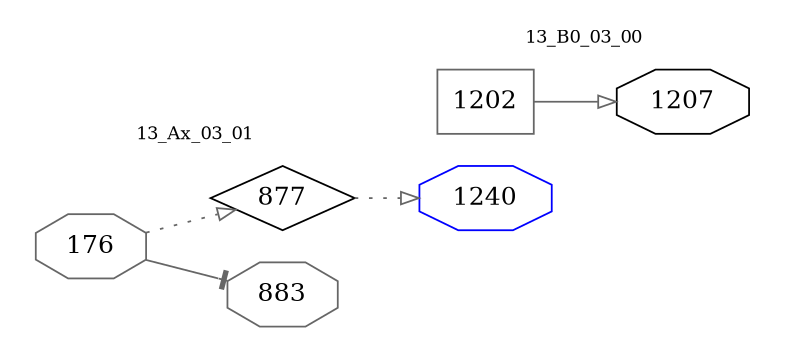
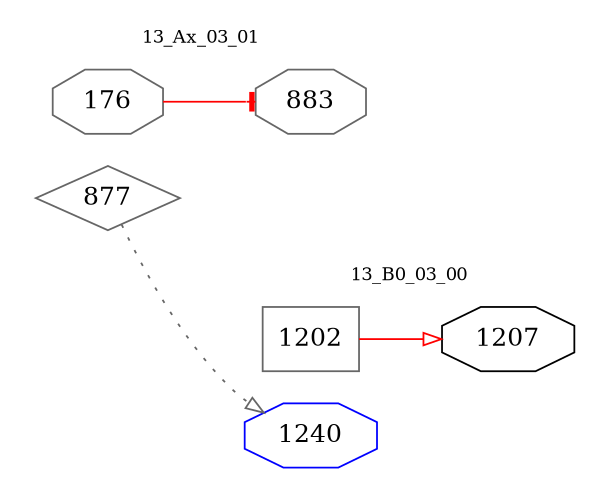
  digraph {
    rankdir=LR
    node [color=gray40 shape=octagon]
    edge [arrowhead=onormal color=red style=solid]
    n1 [label=176]
    n2 [label=883]
-   n3 [color=black label=877 shape=diamond]
+   n3 [label=877 shape=diamond]
    n4 [label=1202 shape=box]
    n5 [color=black label=1207]
    n6 [color=blue label=1240]
    subgraph cluster_1 {
      color=white
      fontsize=10
      label="13_Ax_03_01"
      n1
      n2
      n3
    }
    subgraph cluster_2 {
      color=white
      fontsize=10
      label="13_B0_03_00"
      n4
      n5
      n6
    }
-   n1 -> n2 [arrowhead=tee color=gray40]
-   n1 -> n3 [color=gray40 style=dotted]
+   n1 -> n2 [arrowhead=tee]
    n3 -> n6 [color=gray40 style=dotted]
-   n4 -> n5 [color=gray40]
+   n4 -> n5
  }
